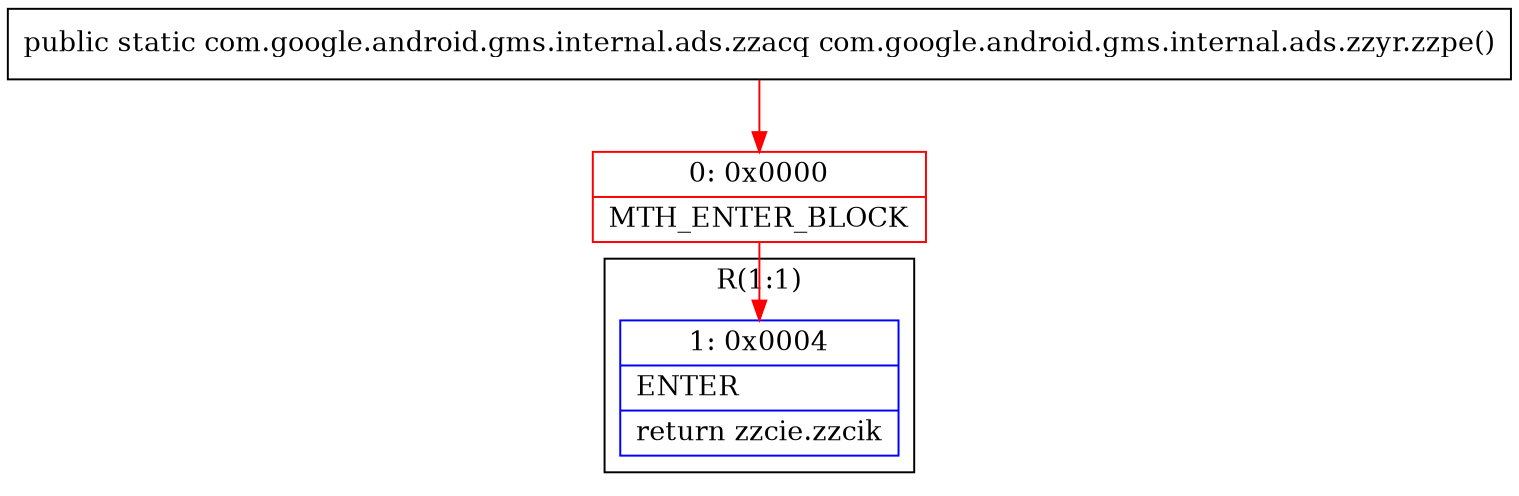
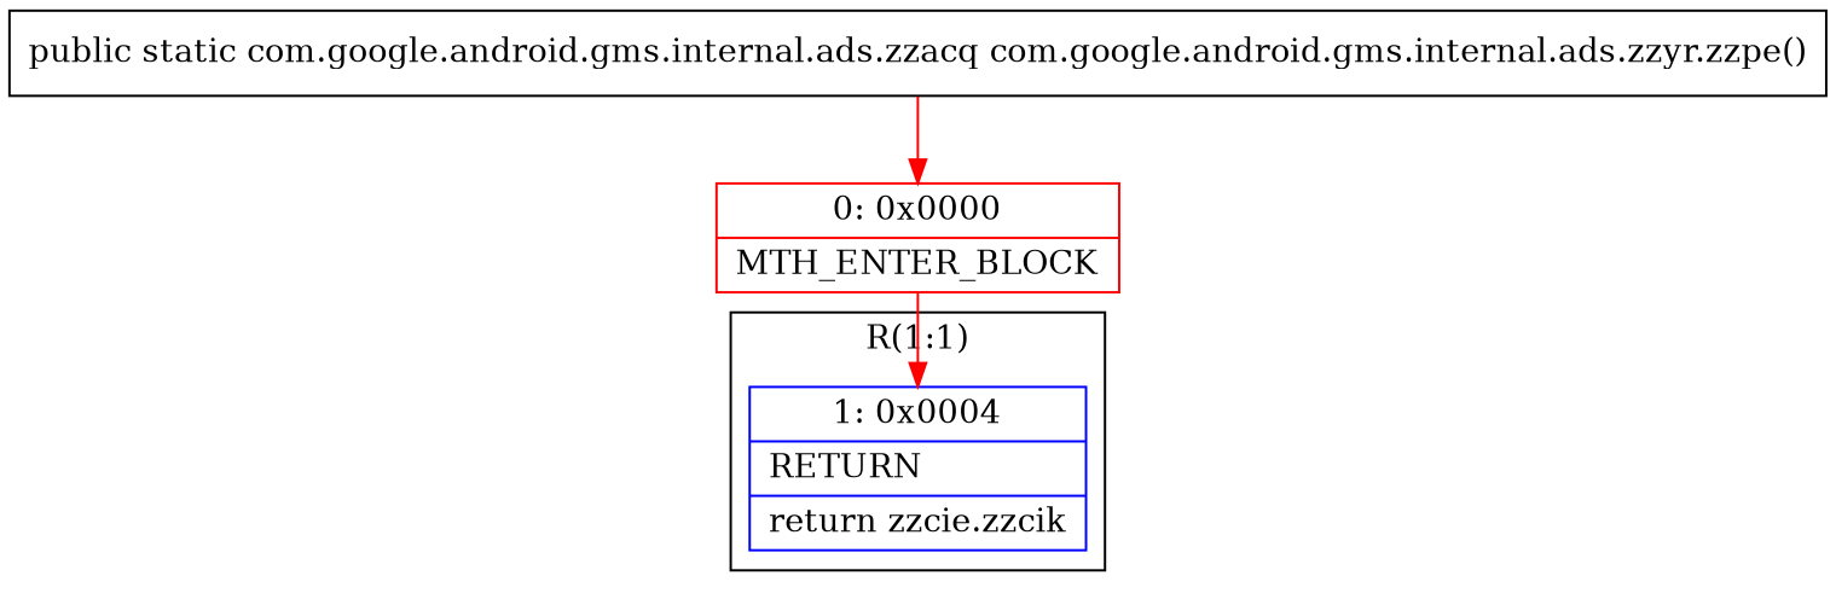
  digraph {
    fontname="DejaVu Serif"
    node [shape=record fontname="DejaVu Serif"]
    edge [color=red fontname="DejaVu Serif"]
-   n1 [color=blue label="{1\:\ 0x0004|ENTER\l|return zzcie.zzcik\l}"]
+   n1 [color=blue label="{1\:\ 0x0004|RETURN\l|return zzcie.zzcik\l}"]
    n2 [color=red label="{0\:\ 0x0000|MTH_ENTER_BLOCK\l}"]
    n3 [label="{public static com.google.android.gms.internal.ads.zzacq com.google.android.gms.internal.ads.zzyr.zzpe() }"]
    subgraph cluster_1 {
      label="R(1:1)"
      n1
    }
    n2 -> n1
    n3 -> n2
  }
